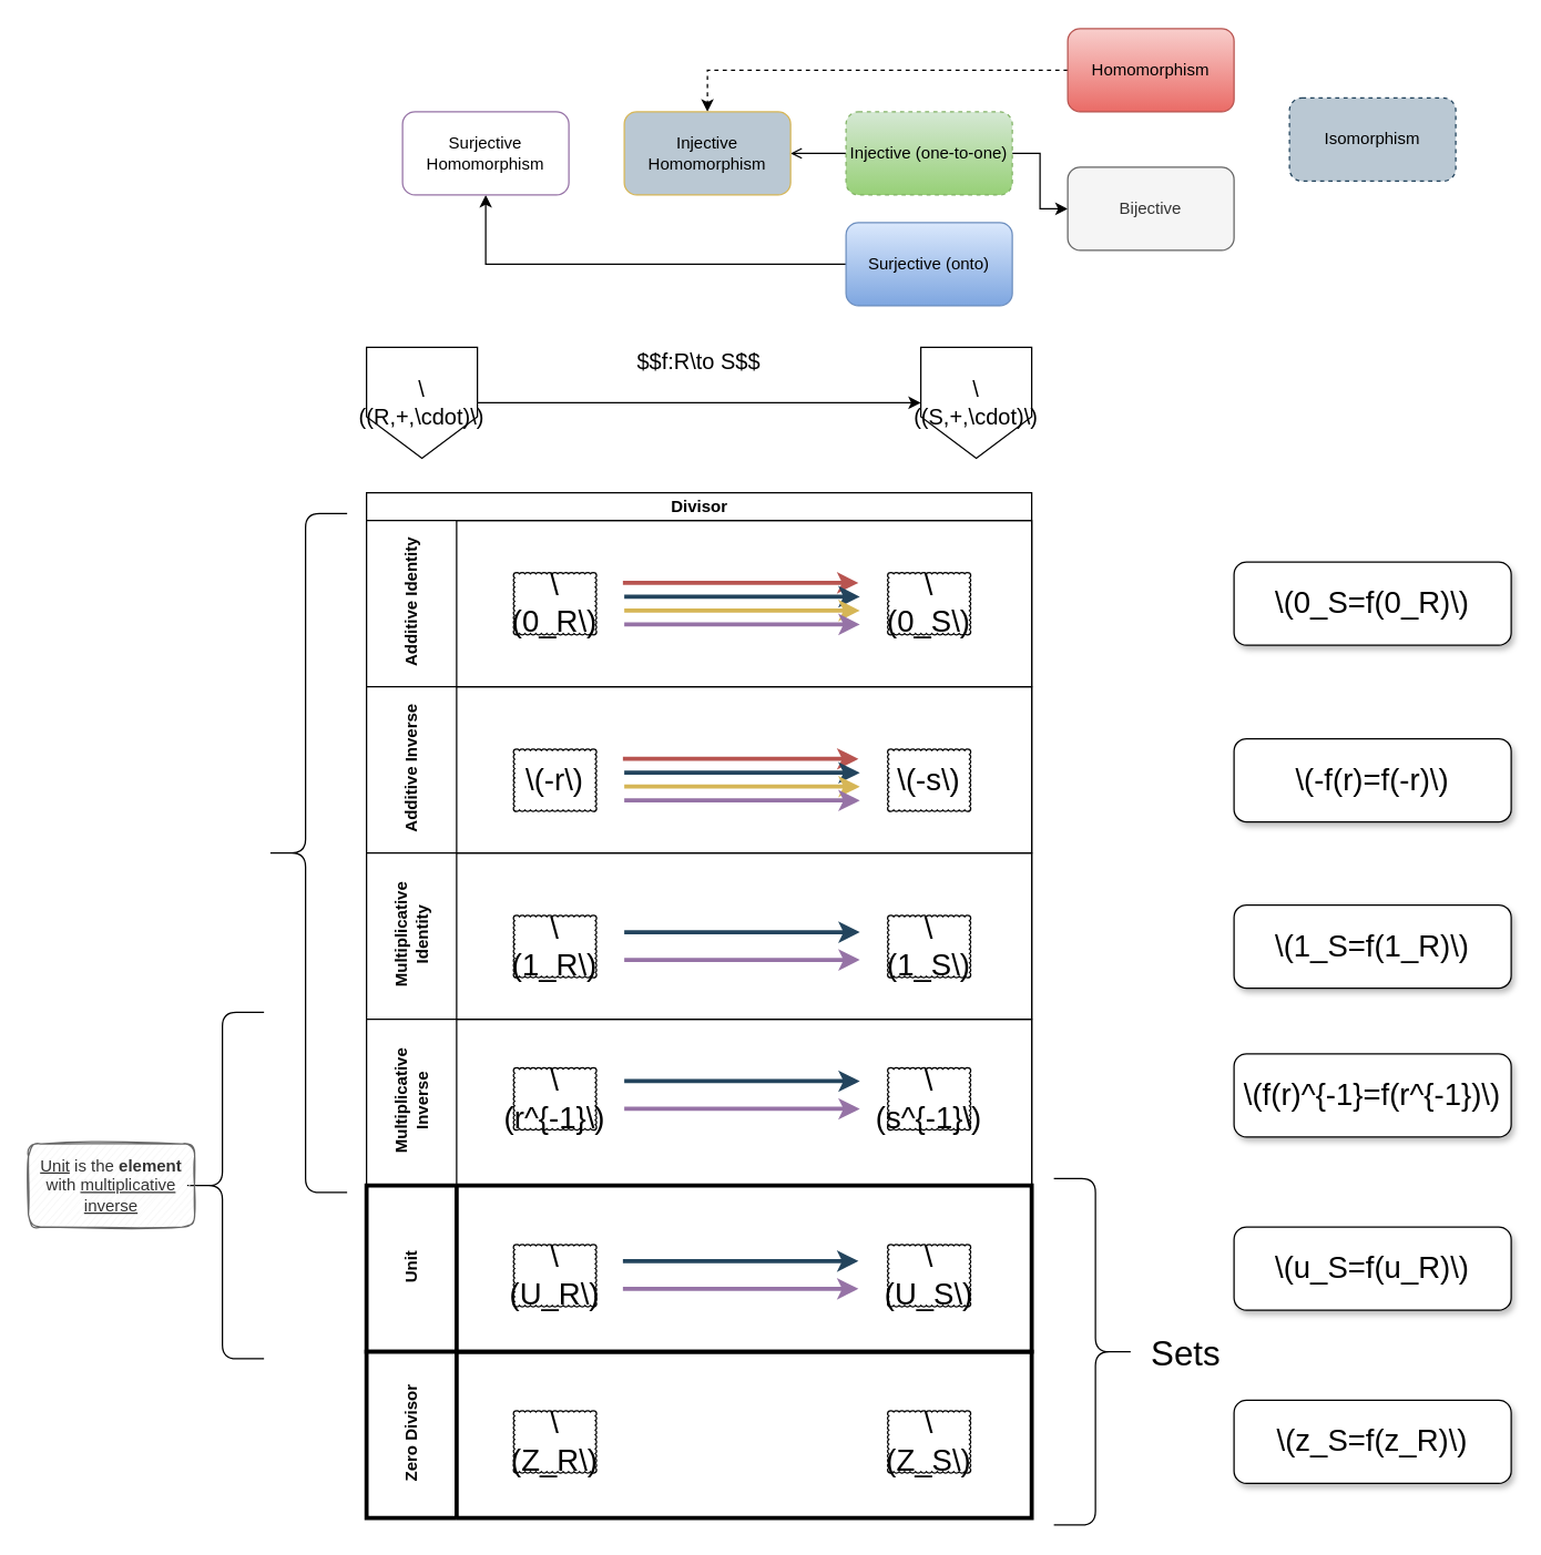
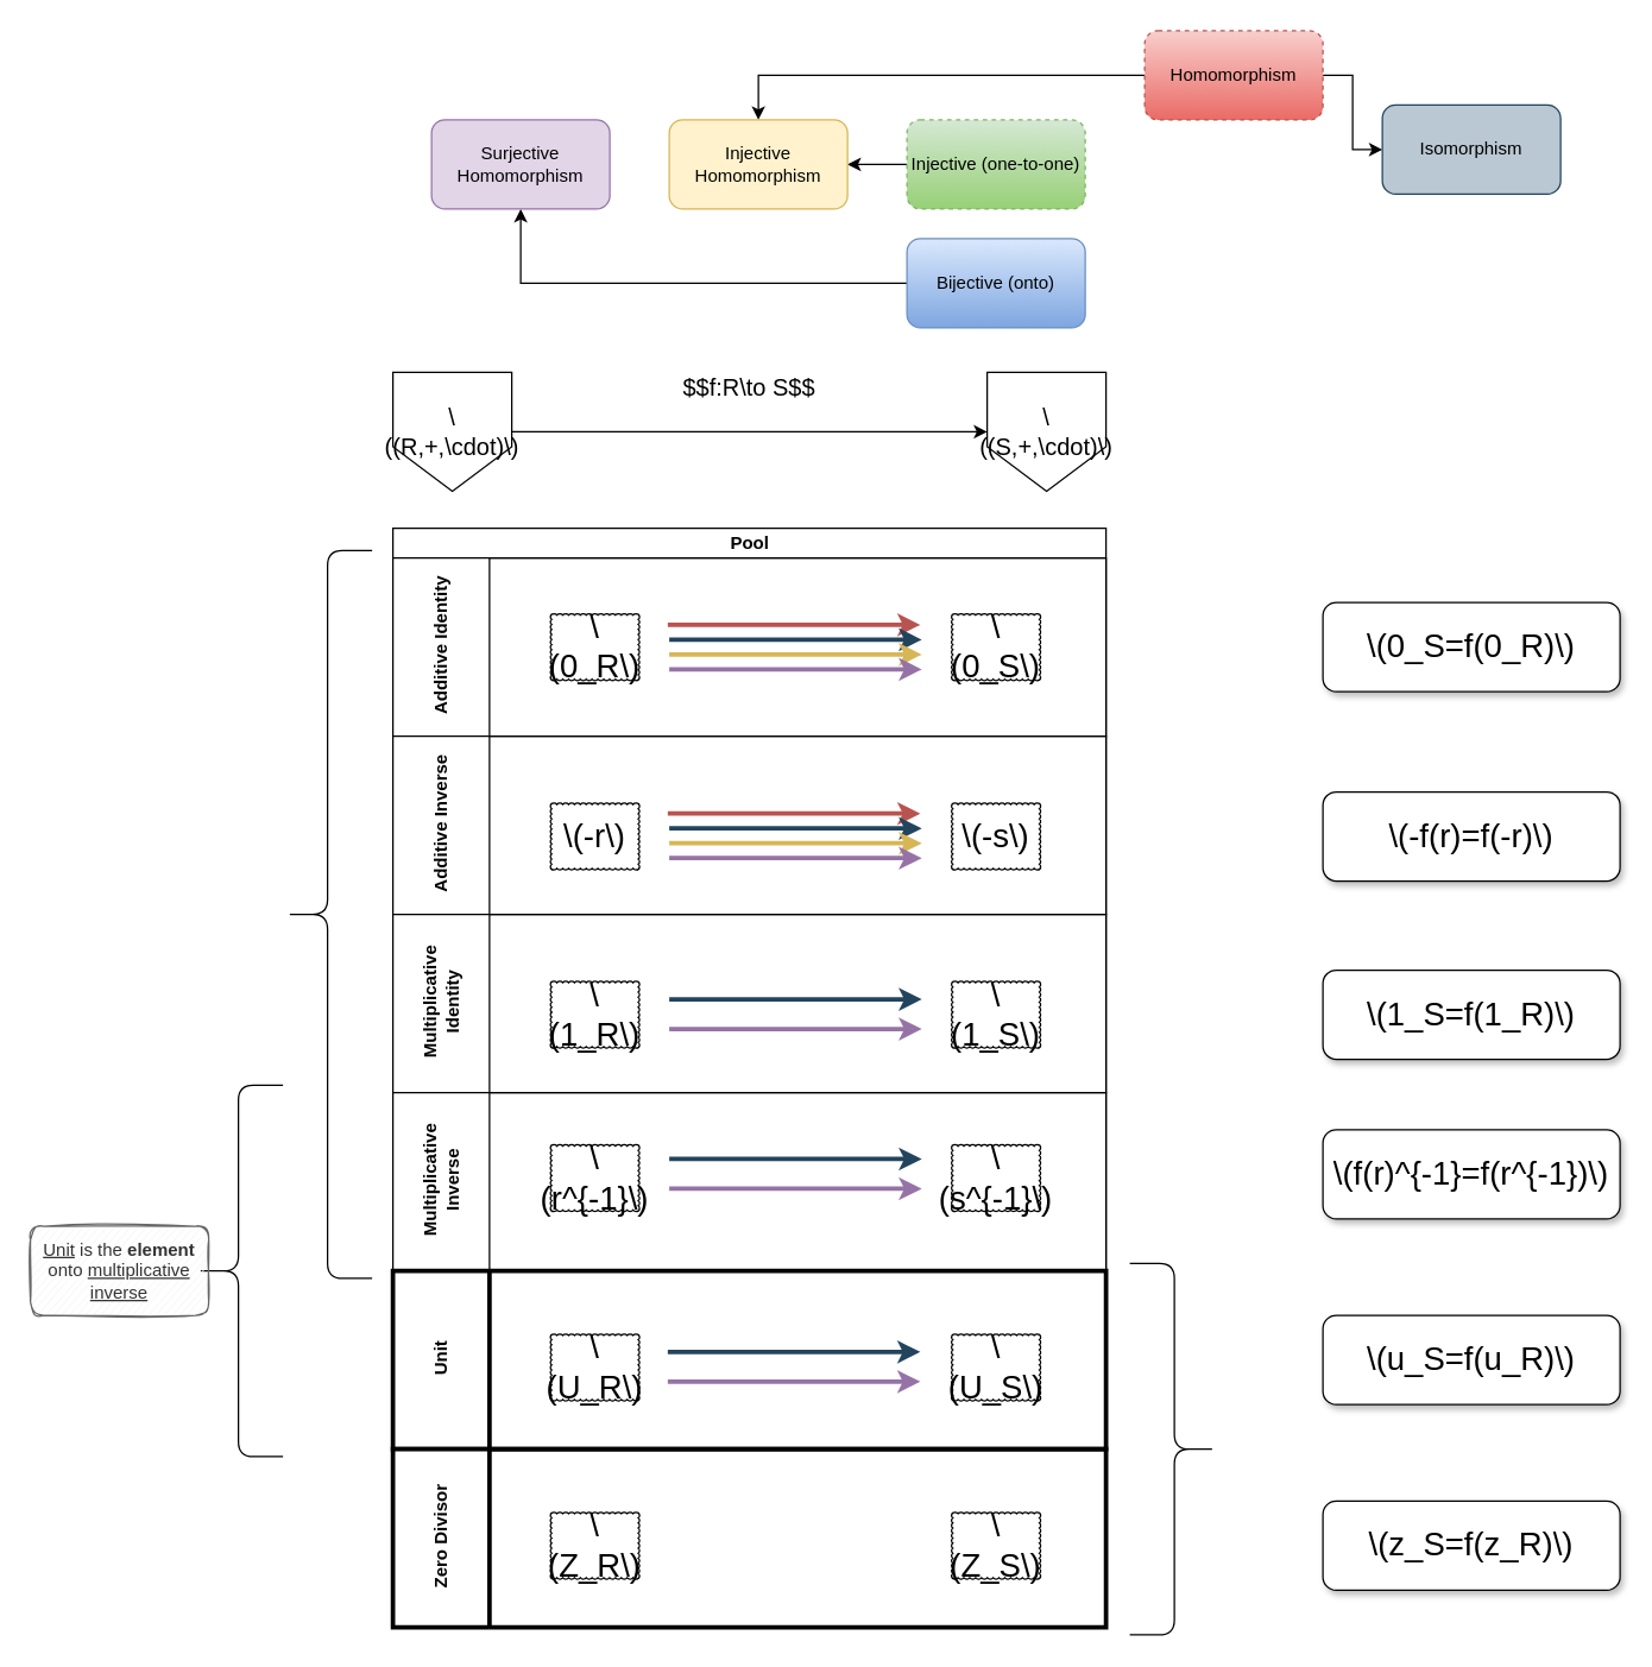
  <mxCell id="0" />
  <mxCell id="1" parent="0" />
  <mxCell id="2" value="$$f:R\to S$$" style="text;html=1;strokeColor=none;fillColor=none;align=center;verticalAlign=middle;whiteSpace=wrap;rounded=0;sketch=0;fontSize=16;opacity=50;" parent="1" vertex="1"><mxGeometry x="449" y="240" width="110" height="40" as="geometry" /></mxCell>
- <mxCell id="3" value="Divisor" style="swimlane;html=1;childLayout=stackLayout;resizeParent=1;resizeParentMax=0;horizontal=1;startSize=20;horizontalStack=0;" vertex="1" parent="1"><mxGeometry x="264" y="355" width="480" height="740" as="geometry" /></mxCell>
+ <mxCell id="3" value="Pool" style="swimlane;html=1;childLayout=stackLayout;resizeParent=1;resizeParentMax=0;horizontal=1;startSize=20;horizontalStack=0;" vertex="1" parent="1"><mxGeometry x="264" y="355" width="480" height="740" as="geometry" /></mxCell>
  <mxCell id="4" value="Additive Identity" style="swimlane;html=1;startSize=65;horizontal=0;" vertex="1" parent="3"><mxGeometry y="20" width="480" height="120" as="geometry" /></mxCell>
  <mxCell id="5" value="\(0_R\)" style="whiteSpace=wrap;html=1;shape=mxgraph.basic.cloud_rect;strokeWidth=1;fontSize=22;" vertex="1" parent="4"><mxGeometry x="106" y="37.5" width="60" height="45" as="geometry" /></mxCell>
  <mxCell id="6" value="" style="endArrow=classic;html=1;strokeWidth=3;gradientColor=#ea6b66;fillColor=#f8cecc;strokeColor=#b85450;curved=1;" edge="1" parent="4"><mxGeometry width="50" height="50" relative="1" as="geometry"><mxPoint x="185" y="45" as="sourcePoint" /><mxPoint x="355" y="45" as="targetPoint" /></mxGeometry></mxCell>
  <mxCell id="7" value="" style="endArrow=classic;html=1;strokeWidth=3;fillColor=#bac8d3;strokeColor=#23445d;curved=1;sketch=0;" edge="1" parent="4"><mxGeometry width="50" height="50" relative="1" as="geometry"><mxPoint x="186" y="55" as="sourcePoint" /><mxPoint x="356" y="55" as="targetPoint" /></mxGeometry></mxCell>
  <mxCell id="8" value="" style="endArrow=classic;html=1;strokeWidth=3;fillColor=#fff2cc;strokeColor=#d6b656;curved=1;" edge="1" parent="4"><mxGeometry width="50" height="50" relative="1" as="geometry"><mxPoint x="186" y="65" as="sourcePoint" /><mxPoint x="356" y="65" as="targetPoint" /></mxGeometry></mxCell>
  <mxCell id="9" value="" style="endArrow=classic;html=1;strokeWidth=3;fillColor=#e1d5e7;strokeColor=#9673a6;curved=1;" edge="1" parent="4"><mxGeometry width="50" height="50" relative="1" as="geometry"><mxPoint x="186" y="75" as="sourcePoint" /><mxPoint x="356" y="75" as="targetPoint" /></mxGeometry></mxCell>
  <mxCell id="10" value="Additive Inverse" style="swimlane;html=1;startSize=65;horizontal=0;" vertex="1" parent="3"><mxGeometry y="140" width="480" height="120" as="geometry" /></mxCell>
  <mxCell id="11" value="&lt;span style=&quot;font-size: 22px;&quot;&gt;\(-r\)&lt;/span&gt;" style="whiteSpace=wrap;html=1;shape=mxgraph.basic.cloud_rect;strokeWidth=1;fontSize=22;" vertex="1" parent="10"><mxGeometry x="106" y="45" width="60" height="45" as="geometry" /></mxCell>
  <mxCell id="12" value="" style="endArrow=classic;html=1;strokeWidth=3;gradientColor=#ea6b66;fillColor=#f8cecc;strokeColor=#b85450;curved=1;" edge="1" parent="10"><mxGeometry width="50" height="50" relative="1" as="geometry"><mxPoint x="185" y="52.08" as="sourcePoint" /><mxPoint x="355" y="52.08" as="targetPoint" /></mxGeometry></mxCell>
  <mxCell id="13" value="" style="endArrow=classic;html=1;strokeWidth=3;fillColor=#bac8d3;strokeColor=#23445d;curved=1;sketch=0;" edge="1" parent="10"><mxGeometry width="50" height="50" relative="1" as="geometry"><mxPoint x="186.0" y="62.08" as="sourcePoint" /><mxPoint x="356" y="62.08" as="targetPoint" /></mxGeometry></mxCell>
  <mxCell id="14" value="" style="endArrow=classic;html=1;strokeWidth=3;fillColor=#fff2cc;strokeColor=#d6b656;curved=1;" edge="1" parent="10"><mxGeometry width="50" height="50" relative="1" as="geometry"><mxPoint x="186.0" y="72.08" as="sourcePoint" /><mxPoint x="356" y="72.08" as="targetPoint" /></mxGeometry></mxCell>
  <mxCell id="15" value="" style="endArrow=classic;html=1;strokeWidth=3;fillColor=#e1d5e7;strokeColor=#9673a6;curved=1;" edge="1" parent="10"><mxGeometry width="50" height="50" relative="1" as="geometry"><mxPoint x="186.0" y="82.08" as="sourcePoint" /><mxPoint x="356" y="82.08" as="targetPoint" /></mxGeometry></mxCell>
  <mxCell id="16" value="Multiplicative&lt;br&gt;Identity" style="swimlane;html=1;startSize=65;horizontal=0;" vertex="1" parent="3"><mxGeometry y="260" width="480" height="120" as="geometry" /></mxCell>
  <mxCell id="17" value="&lt;span style=&quot;font-size: 22px;&quot;&gt;\(1_R\)&lt;/span&gt;" style="whiteSpace=wrap;html=1;shape=mxgraph.basic.cloud_rect;strokeWidth=1;fontSize=22;" vertex="1" parent="16"><mxGeometry x="106" y="45" width="60" height="45" as="geometry" /></mxCell>
  <mxCell id="18" value="" style="endArrow=classic;html=1;strokeWidth=3;fillColor=#bac8d3;strokeColor=#23445d;curved=1;sketch=0;" edge="1" parent="16"><mxGeometry width="50" height="50" relative="1" as="geometry"><mxPoint x="186" y="57.16" as="sourcePoint" /><mxPoint x="356" y="57.16" as="targetPoint" /></mxGeometry></mxCell>
  <mxCell id="19" value="" style="endArrow=classic;html=1;strokeWidth=3;fillColor=#e1d5e7;strokeColor=#9673a6;curved=1;" edge="1" parent="16"><mxGeometry width="50" height="50" relative="1" as="geometry"><mxPoint x="186" y="77.16" as="sourcePoint" /><mxPoint x="356" y="77.16" as="targetPoint" /></mxGeometry></mxCell>
  <mxCell id="20" value="Multiplicative&lt;br&gt;Inverse" style="swimlane;html=1;startSize=65;horizontal=0;" vertex="1" parent="3"><mxGeometry y="380" width="480" height="120" as="geometry" /></mxCell>
  <mxCell id="21" value="" style="endArrow=classic;html=1;strokeWidth=3;fillColor=#bac8d3;strokeColor=#23445d;curved=1;sketch=0;" edge="1" parent="20"><mxGeometry width="50" height="50" relative="1" as="geometry"><mxPoint x="186.0" y="44.66" as="sourcePoint" /><mxPoint x="356.0" y="44.66" as="targetPoint" /></mxGeometry></mxCell>
  <mxCell id="22" value="" style="endArrow=classic;html=1;strokeWidth=3;fillColor=#e1d5e7;strokeColor=#9673a6;curved=1;" edge="1" parent="20"><mxGeometry width="50" height="50" relative="1" as="geometry"><mxPoint x="186.0" y="64.66" as="sourcePoint" /><mxPoint x="356.0" y="64.66" as="targetPoint" /></mxGeometry></mxCell>
  <mxCell id="23" value="Unit" style="swimlane;html=1;startSize=65;horizontal=0;strokeWidth=3;" vertex="1" parent="3"><mxGeometry y="500" width="480" height="120" as="geometry" /></mxCell>
  <mxCell id="24" value="" style="endArrow=classic;html=1;strokeWidth=3;fillColor=#bac8d3;strokeColor=#23445d;curved=1;sketch=0;" edge="1" parent="23"><mxGeometry width="50" height="50" relative="1" as="geometry"><mxPoint x="185.0" y="54.58" as="sourcePoint" /><mxPoint x="355" y="54.58" as="targetPoint" /></mxGeometry></mxCell>
  <mxCell id="25" value="" style="endArrow=classic;html=1;strokeWidth=3;fillColor=#e1d5e7;strokeColor=#9673a6;curved=1;" edge="1" parent="23"><mxGeometry width="50" height="50" relative="1" as="geometry"><mxPoint x="185.0" y="74.58" as="sourcePoint" /><mxPoint x="355" y="74.58" as="targetPoint" /></mxGeometry></mxCell>
  <mxCell id="26" value="Zero Divisor" style="swimlane;html=1;startSize=65;horizontal=0;strokeWidth=3;" vertex="1" parent="3"><mxGeometry y="620" width="480" height="120" as="geometry" /></mxCell>
  <mxCell id="27" value="&lt;span style=&quot;font-size: 22px;&quot;&gt;\(r^{-1}\)&lt;/span&gt;" style="whiteSpace=wrap;html=1;shape=mxgraph.basic.cloud_rect;strokeWidth=1;fontSize=22;" vertex="1" parent="26"><mxGeometry x="106" y="-205" width="60" height="45" as="geometry" /></mxCell>
  <mxCell id="28" value="&lt;span style=&quot;font-size: 22px&quot;&gt;\(U_R\)&lt;/span&gt;" style="whiteSpace=wrap;html=1;shape=mxgraph.basic.cloud_rect;strokeWidth=1;fontSize=22;" vertex="1" parent="26"><mxGeometry x="106" y="-77.5" width="60" height="45" as="geometry" /></mxCell>
  <mxCell id="29" value="&lt;span style=&quot;font-size: 22px&quot;&gt;\(Z_R\)&lt;/span&gt;" style="whiteSpace=wrap;html=1;shape=mxgraph.basic.cloud_rect;strokeWidth=1;fontSize=22;" vertex="1" parent="26"><mxGeometry x="106" y="42.5" width="60" height="45" as="geometry" /></mxCell>
  <mxCell id="30" style="edgeStyle=orthogonalEdgeStyle;rounded=0;orthogonalLoop=1;jettySize=auto;html=1;entryX=0;entryY=0.5;entryDx=0;entryDy=0;" edge="1" parent="1" source="31" target="32"><mxGeometry relative="1" as="geometry" /></mxCell>
  <mxCell id="31" value="&lt;span style=&quot;font-size: 16px&quot;&gt;\((R,+,\cdot)\)&lt;/span&gt;" style="shape=offPageConnector;whiteSpace=wrap;html=1;strokeWidth=1;" vertex="1" parent="1"><mxGeometry x="264" y="250" width="80" height="80" as="geometry" /></mxCell>
  <mxCell id="32" value="&lt;span style=&quot;font-size: 16px&quot;&gt;\((S,+,\cdot)\)&lt;/span&gt;" style="shape=offPageConnector;whiteSpace=wrap;html=1;strokeWidth=1;" vertex="1" parent="1"><mxGeometry x="664" y="250" width="80" height="80" as="geometry" /></mxCell>
  <mxCell id="33" value="" style="shape=curlyBracket;whiteSpace=wrap;html=1;rounded=1;flipH=1;strokeWidth=1;" vertex="1" parent="1"><mxGeometry x="760" y="850" width="60" height="250" as="geometry" /></mxCell>
  <mxCell id="34" value="" style="shape=curlyBracket;whiteSpace=wrap;html=1;rounded=1;strokeWidth=1;" vertex="1" parent="1"><mxGeometry x="190" y="370" width="60" height="490" as="geometry" /></mxCell>
  <mxCell id="35" value="" style="shape=curlyBracket;whiteSpace=wrap;html=1;rounded=1;strokeWidth=1;" vertex="1" parent="1"><mxGeometry x="130" y="730" width="60" height="250" as="geometry" /></mxCell>
  <mxCell id="36" value="&lt;span style=&quot;font-size: 22px;&quot;&gt;\(0_S\)&lt;/span&gt;" style="whiteSpace=wrap;html=1;shape=mxgraph.basic.cloud_rect;strokeWidth=1;fontSize=22;" vertex="1" parent="1"><mxGeometry x="640" y="412.5" width="60" height="45" as="geometry" /></mxCell>
  <mxCell id="37" value="&lt;span style=&quot;font-size: 22px;&quot;&gt;\(-s\)&lt;/span&gt;" style="whiteSpace=wrap;html=1;shape=mxgraph.basic.cloud_rect;strokeWidth=1;fontSize=22;" vertex="1" parent="1"><mxGeometry x="640" y="540" width="60" height="45" as="geometry" /></mxCell>
  <mxCell id="38" value="&lt;span style=&quot;font-size: 22px;&quot;&gt;\(1_S\)&lt;/span&gt;" style="whiteSpace=wrap;html=1;shape=mxgraph.basic.cloud_rect;strokeWidth=1;fontSize=22;" vertex="1" parent="1"><mxGeometry x="640" y="660" width="60" height="45" as="geometry" /></mxCell>
  <mxCell id="39" value="&lt;span style=&quot;font-size: 22px;&quot;&gt;\(s^{-1}\)&lt;/span&gt;" style="whiteSpace=wrap;html=1;shape=mxgraph.basic.cloud_rect;strokeWidth=1;fontSize=22;" vertex="1" parent="1"><mxGeometry x="640" y="770" width="60" height="45" as="geometry" /></mxCell>
  <mxCell id="40" value="&lt;span style=&quot;font-size: 22px&quot;&gt;\(U_S\)&lt;/span&gt;" style="whiteSpace=wrap;html=1;shape=mxgraph.basic.cloud_rect;strokeWidth=1;fontSize=22;" vertex="1" parent="1"><mxGeometry x="640" y="897.5" width="60" height="45" as="geometry" /></mxCell>
  <mxCell id="41" value="&lt;span style=&quot;font-size: 22px&quot;&gt;\(Z_S\)&lt;/span&gt;" style="whiteSpace=wrap;html=1;shape=mxgraph.basic.cloud_rect;strokeWidth=1;fontSize=22;" vertex="1" parent="1"><mxGeometry x="640" y="1017.5" width="60" height="45" as="geometry" /></mxCell>
- <mxCell id="42" value="Sets" style="text;html=1;align=center;verticalAlign=middle;resizable=0;points=[];autosize=1;fontSize=25;" vertex="1" parent="1"><mxGeometry x="820" y="955" width="70" height="40" as="geometry" /></mxCell>
- <mxCell id="43" value="&lt;u&gt;Unit&lt;/u&gt; is the &lt;b&gt;element&lt;/b&gt; with &lt;u&gt;multiplicative inverse&lt;/u&gt;" style="rounded=1;whiteSpace=wrap;html=1;strokeWidth=1;fontSize=12;sketch=1;fillColor=#f5f5f5;strokeColor=#666666;fontColor=#333333;" vertex="1" parent="1"><mxGeometry x="20" y="825" width="120" height="60" as="geometry" /></mxCell>
+ <mxCell id="43" value="&lt;u&gt;Unit&lt;/u&gt; is the &lt;b&gt;element&lt;/b&gt; onto &lt;u&gt;multiplicative inverse&lt;/u&gt;" style="rounded=1;whiteSpace=wrap;html=1;strokeWidth=1;fontSize=12;sketch=1;fillColor=#f5f5f5;strokeColor=#666666;fontColor=#333333;" vertex="1" parent="1"><mxGeometry x="20" y="825" width="120" height="60" as="geometry" /></mxCell>
  <mxCell id="44" style="edgeStyle=orthogonalEdgeStyle;rounded=0;orthogonalLoop=1;jettySize=auto;html=1;entryX=0.5;entryY=1;entryDx=0;entryDy=0;fontSize=12;" edge="1" parent="1" source="45" target="54"><mxGeometry relative="1" as="geometry" /></mxCell>
- <mxCell id="45" value="Surjective (onto)" style="rounded=1;whiteSpace=wrap;html=1;sketch=0;strokeWidth=1;fontSize=12;fillColor=#dae8fc;strokeColor=#6c8ebf;gradientColor=#7ea6e0;" vertex="1" parent="1"><mxGeometry x="610" y="160" width="120" height="60" as="geometry" /></mxCell>
- <mxCell id="46" value="" style="edgeStyle=orthogonalEdgeStyle;rounded=0;orthogonalLoop=1;jettySize=auto;html=1;fontSize=12;" edge="1" parent="1" source="48" target="49"><mxGeometry relative="1" as="geometry" /></mxCell>
- <mxCell id="47" value="" style="edgeStyle=orthogonalEdgeStyle;rounded=0;orthogonalLoop=1;jettySize=auto;html=1;fontSize=12;endArrow=open;" edge="1" parent="1" source="48" target="55"><mxGeometry relative="1" as="geometry" /></mxCell>
+ <mxCell id="45" value="Bijective (onto)" style="rounded=1;whiteSpace=wrap;html=1;sketch=0;strokeWidth=1;fontSize=12;fillColor=#dae8fc;strokeColor=#6c8ebf;gradientColor=#7ea6e0;" vertex="1" parent="1"><mxGeometry x="610" y="160" width="120" height="60" as="geometry" /></mxCell>
+ <mxCell id="47" value="" style="edgeStyle=orthogonalEdgeStyle;rounded=0;orthogonalLoop=1;jettySize=auto;html=1;fontSize=12;" edge="1" parent="1" source="48" target="55"><mxGeometry relative="1" as="geometry" /></mxCell>
  <mxCell id="48" value="Injective (one-to-one)" style="rounded=1;whiteSpace=wrap;html=1;sketch=0;strokeWidth=1;fontSize=12;fillColor=#d5e8d4;strokeColor=#82b366;gradientColor=#97d077;dashed=1;" vertex="1" parent="1"><mxGeometry x="610" y="80" width="120" height="60" as="geometry" /></mxCell>
- <mxCell id="49" value="Bijective" style="rounded=1;whiteSpace=wrap;html=1;sketch=0;strokeWidth=1;fontSize=12;fillColor=#f5f5f5;strokeColor=#666666;fontColor=#333333;" vertex="1" parent="1"><mxGeometry x="770" width="120" height="60" as="geometry" y="120" /></mxCell>
- <mxCell id="51" style="edgeStyle=orthogonalEdgeStyle;rounded=0;orthogonalLoop=1;jettySize=auto;html=1;entryX=0.5;entryY=0;entryDx=0;entryDy=0;fontSize=12;dashed=1;" edge="1" parent="1" source="52" target="55"><mxGeometry relative="1" as="geometry" /></mxCell>
- <mxCell id="52" value="Homomorphism" style="rounded=1;whiteSpace=wrap;html=1;sketch=0;strokeWidth=1;fontSize=12;fillColor=#f8cecc;strokeColor=#b85450;gradientColor=#ea6b66;" vertex="1" parent="1"><mxGeometry x="770" y="20" width="120" height="60" as="geometry" /></mxCell>
- <mxCell id="53" value="Isomorphism" style="rounded=1;whiteSpace=wrap;html=1;sketch=0;strokeWidth=1;fontSize=12;fillColor=#bac8d3;strokeColor=#23445d;dashed=1;" vertex="1" parent="1"><mxGeometry x="930" y="70" width="120" height="60" as="geometry" /></mxCell>
- <mxCell id="54" value="Surjective&lt;br&gt;Homomorphism" style="rounded=1;whiteSpace=wrap;html=1;sketch=0;strokeWidth=1;fontSize=12;fillColor=#ffffff;strokeColor=#9673a6;" vertex="1" parent="1"><mxGeometry x="290" y="80" width="120" height="60" as="geometry" /></mxCell>
- <mxCell id="55" value="Injective Homomorphism" style="rounded=1;whiteSpace=wrap;html=1;sketch=0;strokeWidth=1;fontSize=12;fillColor=#bac8d3;strokeColor=#d6b656;" vertex="1" parent="1"><mxGeometry x="450" y="80" width="120" height="60" as="geometry" /></mxCell>
+ <mxCell id="50" value="" style="edgeStyle=orthogonalEdgeStyle;rounded=0;orthogonalLoop=1;jettySize=auto;html=1;fontSize=12;" edge="1" parent="1" source="52" target="53"><mxGeometry relative="1" as="geometry" /></mxCell>
+ <mxCell id="51" style="edgeStyle=orthogonalEdgeStyle;rounded=0;orthogonalLoop=1;jettySize=auto;html=1;entryX=0.5;entryY=0;entryDx=0;entryDy=0;fontSize=12;" edge="1" parent="1" source="52" target="55"><mxGeometry relative="1" as="geometry" /></mxCell>
+ <mxCell id="52" value="Homomorphism" style="rounded=1;whiteSpace=wrap;html=1;sketch=0;strokeWidth=1;fontSize=12;fillColor=#f8cecc;strokeColor=#b85450;gradientColor=#ea6b66;dashed=1;" vertex="1" parent="1"><mxGeometry x="770" y="20" width="120" height="60" as="geometry" /></mxCell>
+ <mxCell id="53" value="Isomorphism" style="rounded=1;whiteSpace=wrap;html=1;sketch=0;strokeWidth=1;fontSize=12;fillColor=#bac8d3;strokeColor=#23445d;" vertex="1" parent="1"><mxGeometry x="930" y="70" width="120" height="60" as="geometry" /></mxCell>
+ <mxCell id="54" value="Surjective&lt;br&gt;Homomorphism" style="rounded=1;whiteSpace=wrap;html=1;sketch=0;strokeWidth=1;fontSize=12;fillColor=#e1d5e7;strokeColor=#9673a6;" vertex="1" parent="1"><mxGeometry x="290" y="80" width="120" height="60" as="geometry" /></mxCell>
+ <mxCell id="55" value="Injective Homomorphism" style="rounded=1;whiteSpace=wrap;html=1;sketch=0;strokeWidth=1;fontSize=12;fillColor=#fff2cc;strokeColor=#d6b656;" vertex="1" parent="1"><mxGeometry x="450" y="80" width="120" height="60" as="geometry" /></mxCell>
  <mxCell id="56" value="\(u_S=f(u_R)\)" style="rounded=1;whiteSpace=wrap;html=1;sketch=0;strokeWidth=1;fillColor=#ffffff;gradientColor=#ffffff;fontSize=22;shadow=1;" vertex="1" parent="1"><mxGeometry x="890" y="885" width="200" height="60" as="geometry" /></mxCell>
  <mxCell id="57" value="\(z_S=f(z_R)\)" style="rounded=1;whiteSpace=wrap;html=1;sketch=0;strokeWidth=1;fillColor=#ffffff;gradientColor=#ffffff;fontSize=22;shadow=1;" vertex="1" parent="1"><mxGeometry x="890" y="1010" width="200" height="60" as="geometry" /></mxCell>
  <mxCell id="58" value="\(f(r)^{-1}=f(r^{-1})\)" style="rounded=1;whiteSpace=wrap;html=1;sketch=0;strokeWidth=1;fillColor=#ffffff;gradientColor=#ffffff;fontSize=22;shadow=1;" vertex="1" parent="1"><mxGeometry x="890" y="760" width="200" height="60" as="geometry" /></mxCell>
  <mxCell id="59" value="\(1_S=f(1_R)\)" style="rounded=1;whiteSpace=wrap;html=1;sketch=0;strokeWidth=1;fillColor=#ffffff;gradientColor=#ffffff;fontSize=22;shadow=1;" vertex="1" parent="1"><mxGeometry x="890" y="652.5" width="200" height="60" as="geometry" /></mxCell>
  <mxCell id="60" value="\(-f(r)=f(-r)\)" style="rounded=1;whiteSpace=wrap;html=1;sketch=0;strokeWidth=1;fillColor=#ffffff;gradientColor=#ffffff;fontSize=22;shadow=1;" vertex="1" parent="1"><mxGeometry x="890" y="532.5" width="200" height="60" as="geometry" /></mxCell>
  <mxCell id="61" value="\(0_S=f(0_R)\)" style="rounded=1;whiteSpace=wrap;html=1;sketch=0;strokeWidth=1;fillColor=#ffffff;gradientColor=#ffffff;fontSize=22;shadow=1;" vertex="1" parent="1"><mxGeometry x="890" y="405" width="200" height="60" as="geometry" /></mxCell>
